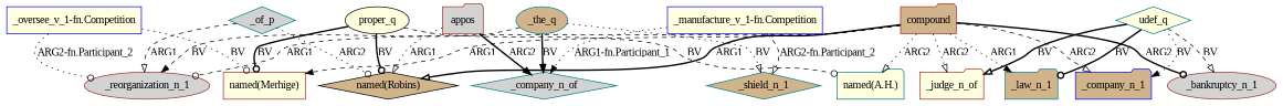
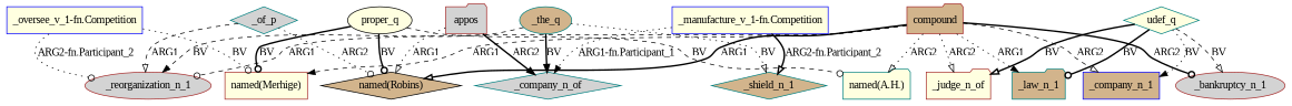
  digraph {
    fontname="Liberation Serif"
    node [color=teal fillcolor=lightyellow fontname="Liberation Serif" shape=folder style=filled]
    edge [arrowhead=onormal fontname="Liberation Serif" style=dotted]
    _of_p [fillcolor=lightgrey shape=diamond]
    _reorganization_n_1 [color=brown fillcolor=lightgrey shape=ellipse]
    "named(Robins)" [color=black fillcolor=tan shape=diamond]
    compound [color=brown fillcolor=tan]
-   _company_n_1 [color=blue fillcolor=tan]
+   _company_n_1 [color=blue fillcolor=tan shape=box]
    "named(Merhige)" [color=brown shape=box]
    _bankruptcy_n_1 [color=brown fillcolor=lightgrey shape=ellipse]
    _judge_n_of [color=brown]
    "named(A.H.)"
    _law_n_1 [fillcolor=tan]
    udef_q [shape=diamond]
    "_manufacture_v_1-fn.Competition" [color=blue shape=box]
    _shield_n_1 [fillcolor=tan shape=diamond]
    _company_n_of [fillcolor=lightgrey shape=diamond]
    proper_q [color=black shape=ellipse]
    "_oversee_v_1-fn.Competition" [color=blue shape=box]
    _the_q [fillcolor=tan shape=ellipse]
    appos [color=brown fillcolor=lightgrey]
    _of_p -> _reorganization_n_1 [label=ARG1 style=dashed]
    _of_p -> "named(Robins)" [arrowhead=odot label=ARG2]
    compound -> _reorganization_n_1 [arrowhead=odot label=ARG1 style=dashed]
    compound -> "named(Robins)" [label=ARG1 style=bold]
    compound -> _company_n_1 [label=ARG2 style=dashed]
    compound -> "named(Merhige)" [arrowhead=normal label=ARG1 style=dashed]
    compound -> _bankruptcy_n_1 [arrowhead=odot label=ARG2 style=bold]
    compound -> _judge_n_of [label=ARG2]
    compound -> "named(A.H.)" [label=ARG2]
    compound -> _law_n_1 [arrowhead=normal label=ARG1]
    udef_q -> _company_n_1 [arrowhead=normal label=BV]
    udef_q -> _bankruptcy_n_1 [label=BV style=dashed]
    udef_q -> _judge_n_of [label=BV style=bold]
    udef_q -> _law_n_1 [arrowhead=odot label=BV style=bold]
-   "_manufacture_v_1-fn.Competition" -> _shield_n_1 [label="ARG2-fn.Participant_2" style=dashed]
+   "_manufacture_v_1-fn.Competition" -> _shield_n_1 [label="ARG2-fn.Participant_2" style=bold]
    "_manufacture_v_1-fn.Competition" -> _company_n_of [arrowhead=normal label="ARG1-fn.Participant_1"]
    proper_q -> "named(Robins)" [arrowhead=odot label=BV style=bold]
    proper_q -> "named(Merhige)" [arrowhead=odot label=BV style=bold]
    proper_q -> "named(A.H.)" [arrowhead=odot label=BV style=dashed]
    "_oversee_v_1-fn.Competition" -> _reorganization_n_1 [arrowhead=odot label="ARG2-fn.Participant_2"]
    "_oversee_v_1-fn.Competition" -> "named(Merhige)" [arrowhead=odot label=BV]
    _the_q -> _reorganization_n_1 [arrowhead=normal label=BV style=dashed]
    _the_q -> _shield_n_1 [label=BV]
    _the_q -> _company_n_of [arrowhead=normal label=BV style=bold]
    appos -> "named(Robins)" [label=ARG1]
    appos -> _company_n_of [arrowhead=normal label=ARG2 style=bold]
  }
